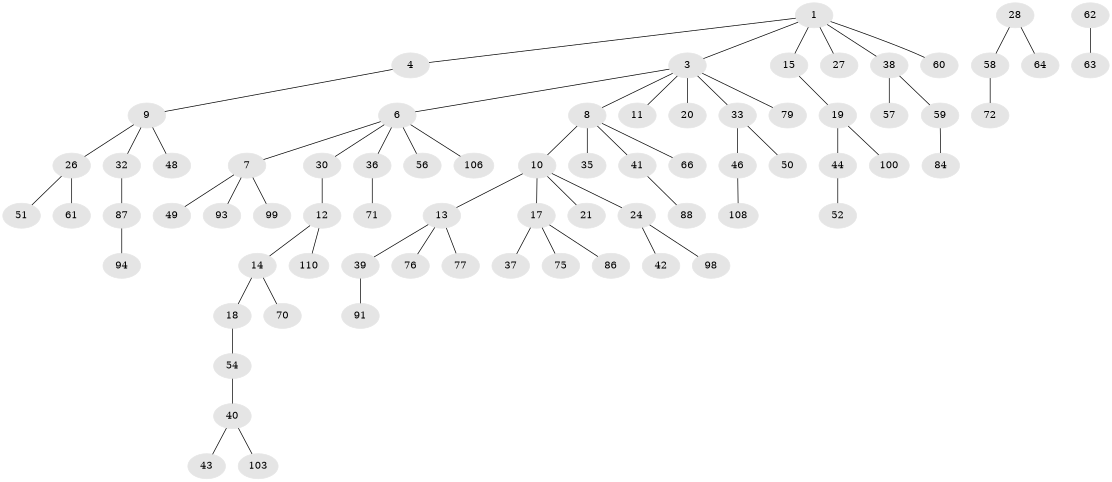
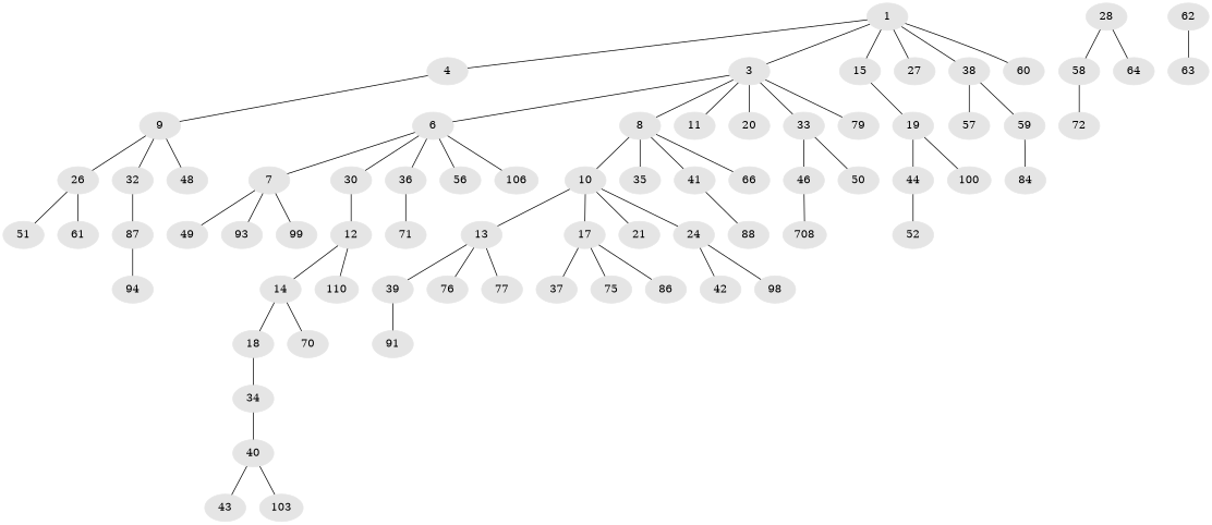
  graph {
    node [color=gray90 style=filled]
    1 [super="+4"]
    n2 [label=4 super="+39"]
    3 [super="+5"]
    15
    27
    38 [super="+69"]
    60
    9 [super="+25"]
    6 [super="+105"]
    8 [super="+47"]
    11 [super="+45"]
    20 [super="+53"]
    33 [super="+97"]
    79
    19 [super="+109"]
    57 [super="+82"]
    59 [super="+67"]
    26 [super="+55"]
    32 [super="+95"]
    48
    7 [super="+80"]
    30 [super="+54"]
    36
    56
    106
    10 [super="+96"]
    35
    41 [super="+83"]
    66
    46
    50 [super="+68"]
    49 [super="+104"]
    93
    99
    12 [super="+89"]
    71
    14 [super="+16"]
    110
    13 [super="+23"]
    17 [super="+85"]
    21
    24 [super="+31"]
    88
    51
    61 [super="+73"]
    87 [super="+92"]
    n47 [label=39]
    76 [super="+81"]
    77
    37
    75
    86 [super="+107"]
    42
    98
    18
    70
    91 [super="+101"]
-   34 [label=54]
+   34
    44 [super="+90"]
    100
    40
    52
    58 [super="+74"]
    28
    64 [super="+78"]
    62
    63
    72 [super="+111"]
    94
-   108
+   108 [label=708]
    43 [super="+102"]
    103
    84
    1 -- n2
    1 -- 3
    1 -- 15
    1 -- 27
    1 -- 38
    1 -- 60
    n2 -- 9
    3 -- 6
    3 -- 8
    3 -- 11
    3 -- 20
    3 -- 33
    3 -- 79
    15 -- 19
    38 -- 57
    38 -- 59
    9 -- 26
    9 -- 32
    9 -- 48
    6 -- 7
    6 -- 30
    6 -- 36
    6 -- 56
    6 -- 106
    8 -- 10
    8 -- 35
    8 -- 41
    8 -- 66
    33 -- 46
    33 -- 50
    19 -- 44
    19 -- 100
    59 -- 84
    26 -- 51
    26 -- 61
    32 -- 87
    7 -- 49
    7 -- 93
    7 -- 99
    30 -- 12
    36 -- 71
    10 -- 13
    10 -- 17
    10 -- 21
    10 -- 24
    41 -- 88
    46 -- 108
    12 -- 14
    12 -- 110
    14 -- 18
    14 -- 70
    13 -- n47
    13 -- 76
    13 -- 77
    17 -- 37
    17 -- 75
    17 -- 86
    24 -- 42
    24 -- 98
    87 -- 94
    n47 -- 91
    18 -- 34
    34 -- 40
    44 -- 52
    40 -- 43
    40 -- 103
    58 -- 72
    28 -- 58
    28 -- 64
    62 -- 63
  }
